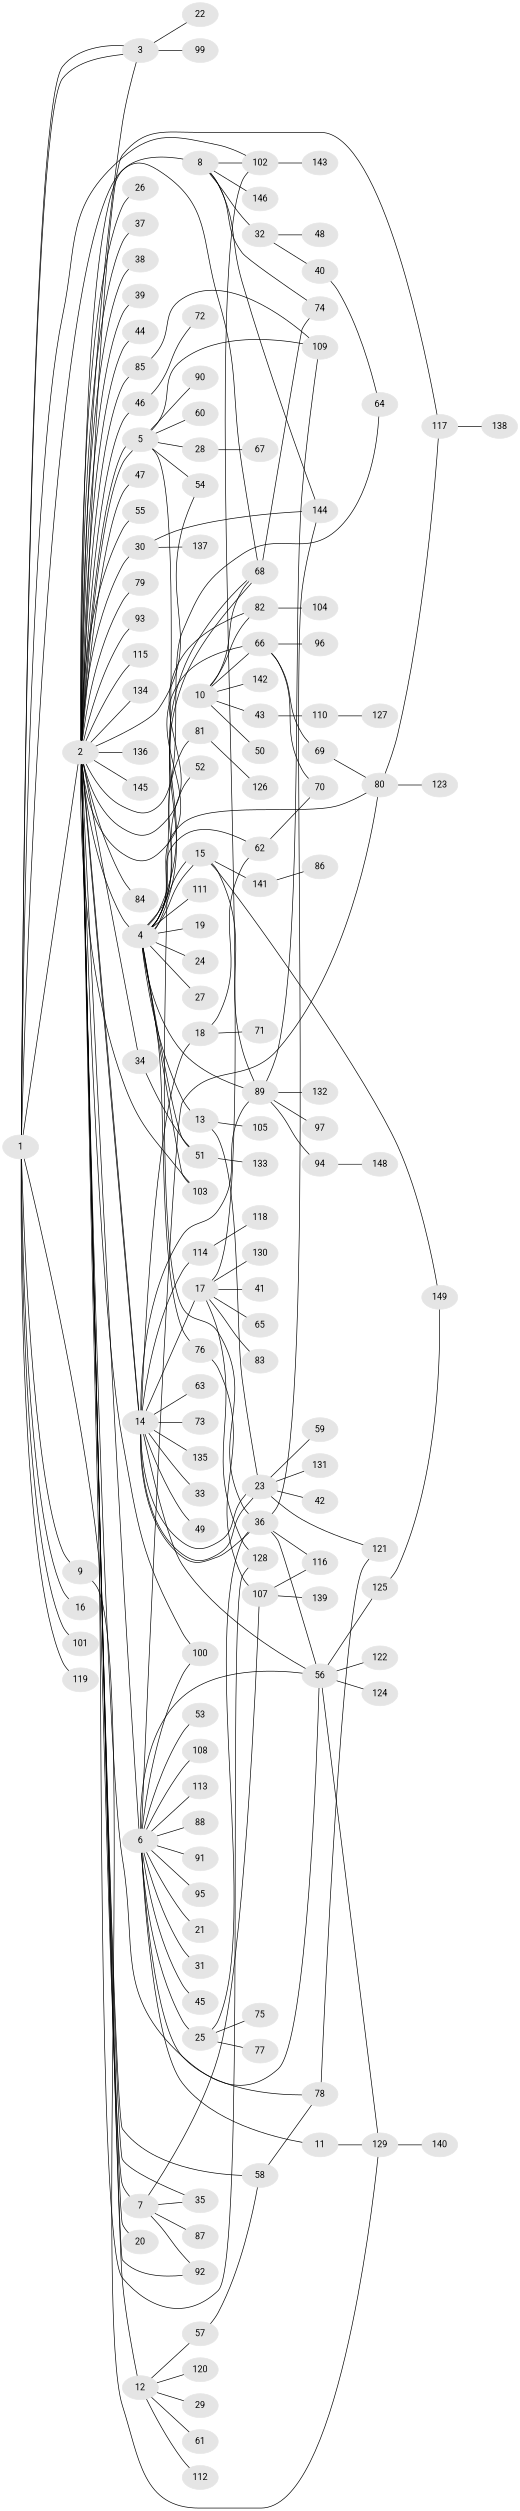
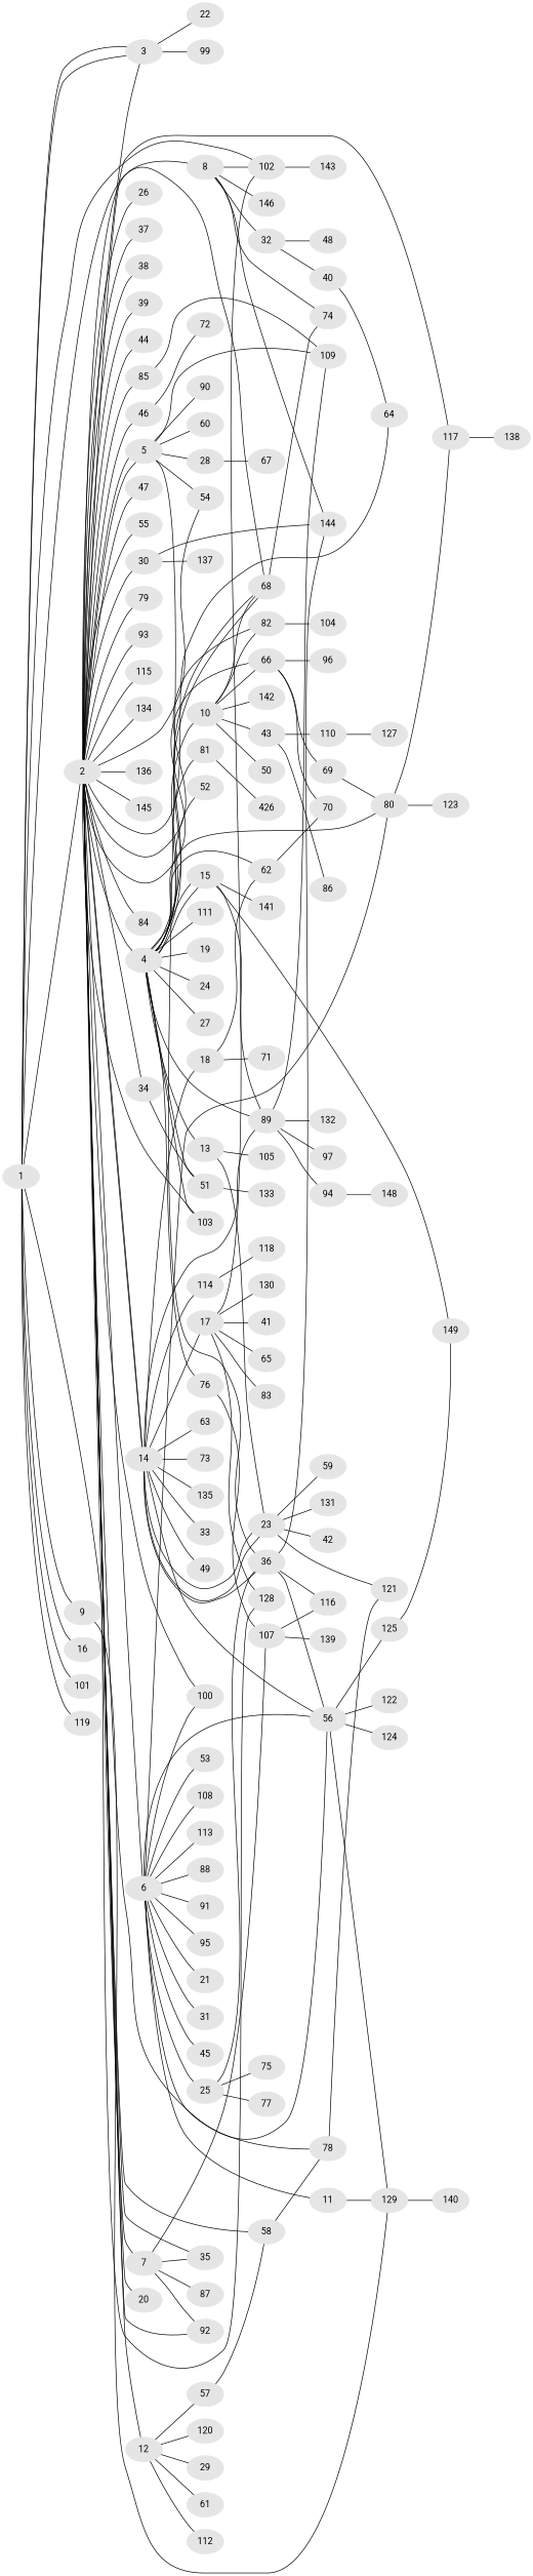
  graph {
    fontname=Roboto
    rankdir=LR
    node [color=gray90 fontname=Roboto style=filled]
    edge [fontname=Roboto]
    1
    2
    3
    9
    16
    68
    101
    102
    119
    128
    4
    5
    6
    7
    8
    12
    14
    20
    26
    30
    34
    35
    37
    38
    39
    44
    46
    47
    54
    55
    56
    58
    64
    66
    79
    82
    84
    85
    92
    93
    100
    103
    115
    117
    134
    136
    145
    22
    99
    129
    74
    143
    10
    13
    15
    19
    24
    27
    51
    52
    62
    76
    80
    81
    89
    111
    28
    36
    60
    90
    109
    11
    21
    25
    31
    45
    53
    78
    88
    91
    95
    108
    113
    87
    107
    32
    144
    146
    29
    57
    61
    112
    120
    23
    17
    18
    33
    49
    63
    73
    114
    135
    137
    72
    122
    124
    125
    70
    69
    96
    104
    138
    43
    50
    142
    105
    141
    149
    133
    123
-   126
+   126 [label=426]
    94
    97
    132
    67
    116
    75
    77
    121
    139
    40
    48
    140
    86
    110
    42
    59
    131
    41
    65
    83
    130
    71
    118
    127
    148
    1 -- 2
    1 -- 3
    1 -- 3
    1 -- 9
    1 -- 16
    1 -- 68
    1 -- 101
    1 -- 102
    1 -- 119
    1 -- 128
    2 -- 3
    2 -- 4
    2 -- 5
    2 -- 5
    2 -- 6
    2 -- 7
    2 -- 8
    2 -- 12
    2 -- 14
    2 -- 14
    2 -- 20
    2 -- 26
    2 -- 30
    2 -- 34
    2 -- 35
    2 -- 37
    2 -- 38
    2 -- 39
    2 -- 44
    2 -- 46
    2 -- 47
    2 -- 54
    2 -- 55
    2 -- 56
    2 -- 58
    2 -- 64
    2 -- 66
    2 -- 79
    2 -- 82
    2 -- 84
    2 -- 85
    2 -- 92
    2 -- 93
    2 -- 100
    2 -- 103
    2 -- 115
    2 -- 117
    2 -- 134
    2 -- 136
    2 -- 145
    3 -- 22
    3 -- 99
    9 -- 129
    68 -- 74
    102 -- 143
    4 -- 68
    4 -- 68
    4 -- 103
+   4 -- 10
    4 -- 13
    4 -- 15
    4 -- 15
    4 -- 19
    4 -- 24
    4 -- 27
    4 -- 51
    4 -- 52
    4 -- 62
    4 -- 76
    4 -- 80
    4 -- 81
    4 -- 89
    4 -- 111
    5 -- 54
    5 -- 28
    5 -- 36
    5 -- 60
    5 -- 90
    5 -- 109
    6 -- 56
    6 -- 100
    6 -- 80
    6 -- 11
    6 -- 21
    6 -- 25
    6 -- 31
    6 -- 45
    6 -- 53
    6 -- 78
    6 -- 88
    6 -- 91
    6 -- 95
    6 -- 108
    6 -- 113
    7 -- 35
    7 -- 92
    7 -- 87
    7 -- 107
    8 -- 102
    8 -- 74
    8 -- 32
    8 -- 144
    8 -- 146
    12 -- 29
    12 -- 57
    12 -- 61
    12 -- 112
    12 -- 120
    14 -- 56
    14 -- 89
    14 -- 36
    14 -- 23
    14 -- 23
    14 -- 17
    14 -- 18
    14 -- 33
    14 -- 49
    14 -- 63
    14 -- 73
    14 -- 114
    14 -- 135
    30 -- 144
    30 -- 137
    34 -- 51
    46 -- 72
    56 -- 129
    56 -- 122
    56 -- 124
    56 -- 125
    58 -- 78
    66 -- 70
    66 -- 69
    66 -- 96
    82 -- 104
    85 -- 109
    117 -- 138
    129 -- 140
    10 -- 68
    10 -- 66
    10 -- 82
    10 -- 43
    10 -- 50
    10 -- 142
    13 -- 23
    13 -- 105
    15 -- 89
    15 -- 141
    15 -- 149
    51 -- 133
    62 -- 70
    76 -- 107
    80 -- 117
    80 -- 123
    81 -- 126
    89 -- 109
    89 -- 94
    89 -- 97
    89 -- 132
    28 -- 67
    36 -- 56
    36 -- 144
    36 -- 116
    11 -- 129
    25 -- 36
    25 -- 75
    25 -- 77
    78 -- 121
    107 -- 116
    107 -- 139
    32 -- 40
    32 -- 48
    57 -- 58
    23 -- 121
    23 -- 42
    23 -- 59
    23 -- 131
    17 -- 102
    17 -- 128
    17 -- 41
    17 -- 65
    17 -- 83
    17 -- 130
    18 -- 62
    18 -- 71
    114 -- 118
    125 -- 149
    69 -- 80
-   141 -- 86
+   43 -- 86
    43 -- 110
    94 -- 148
    40 -- 64
    110 -- 127
  }
